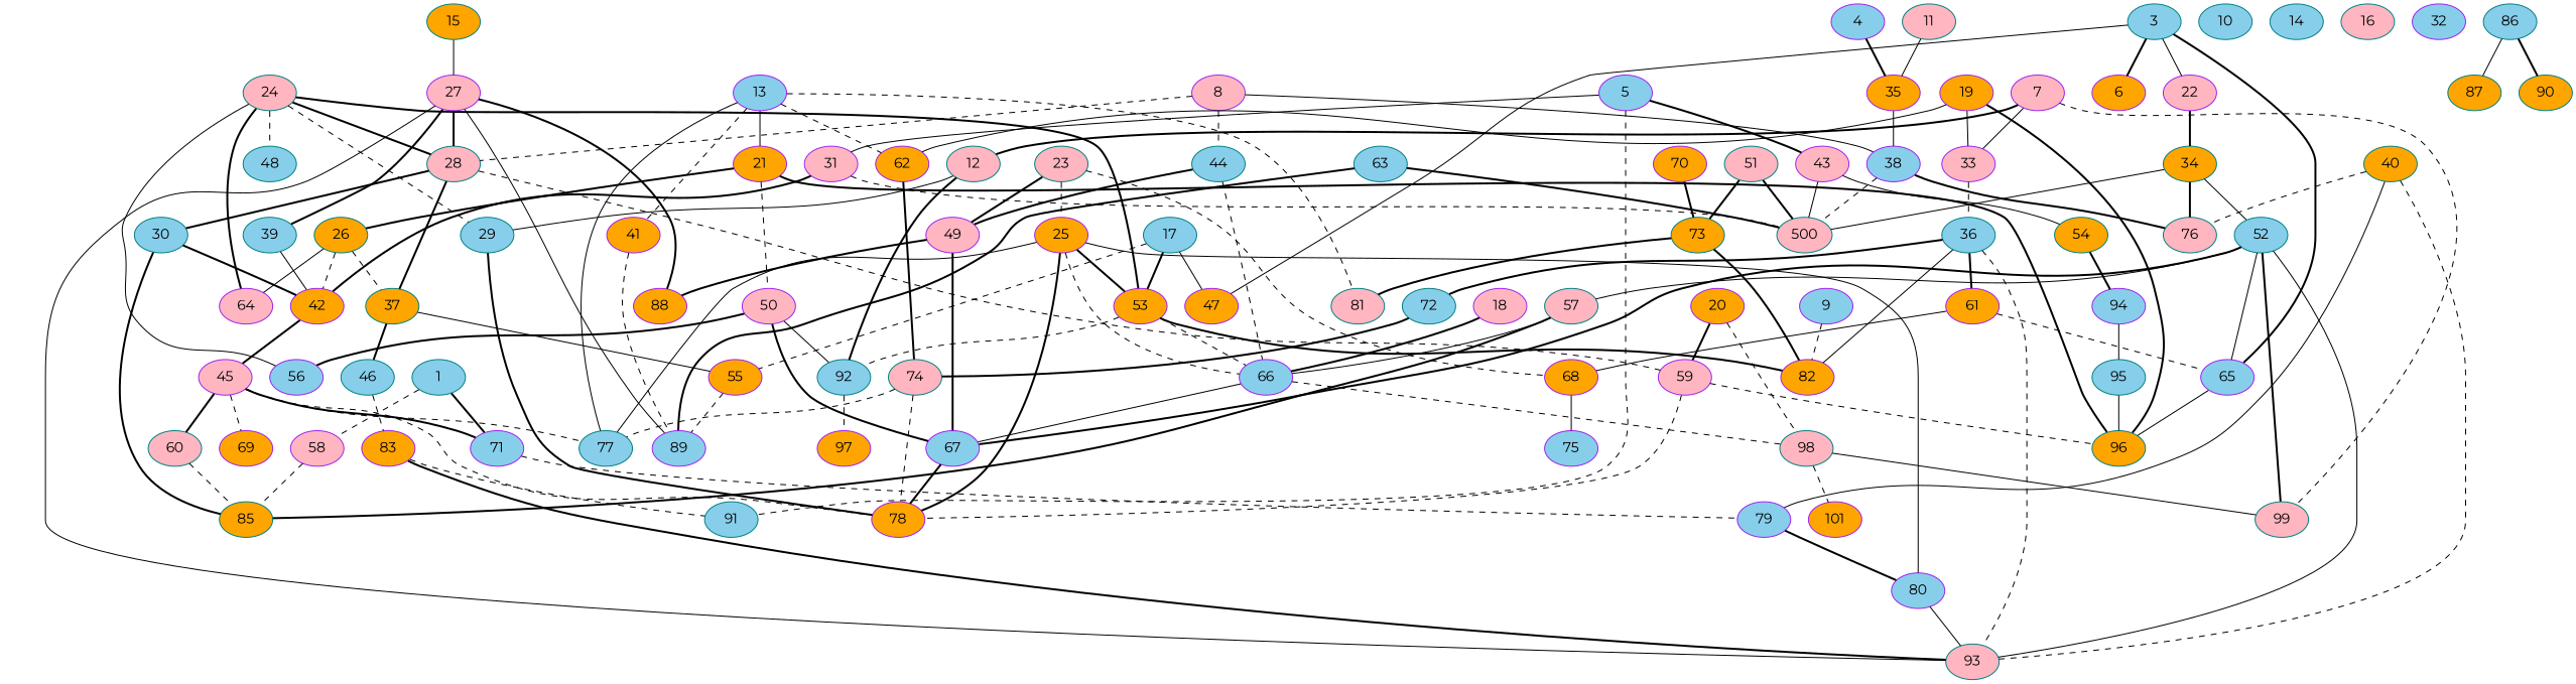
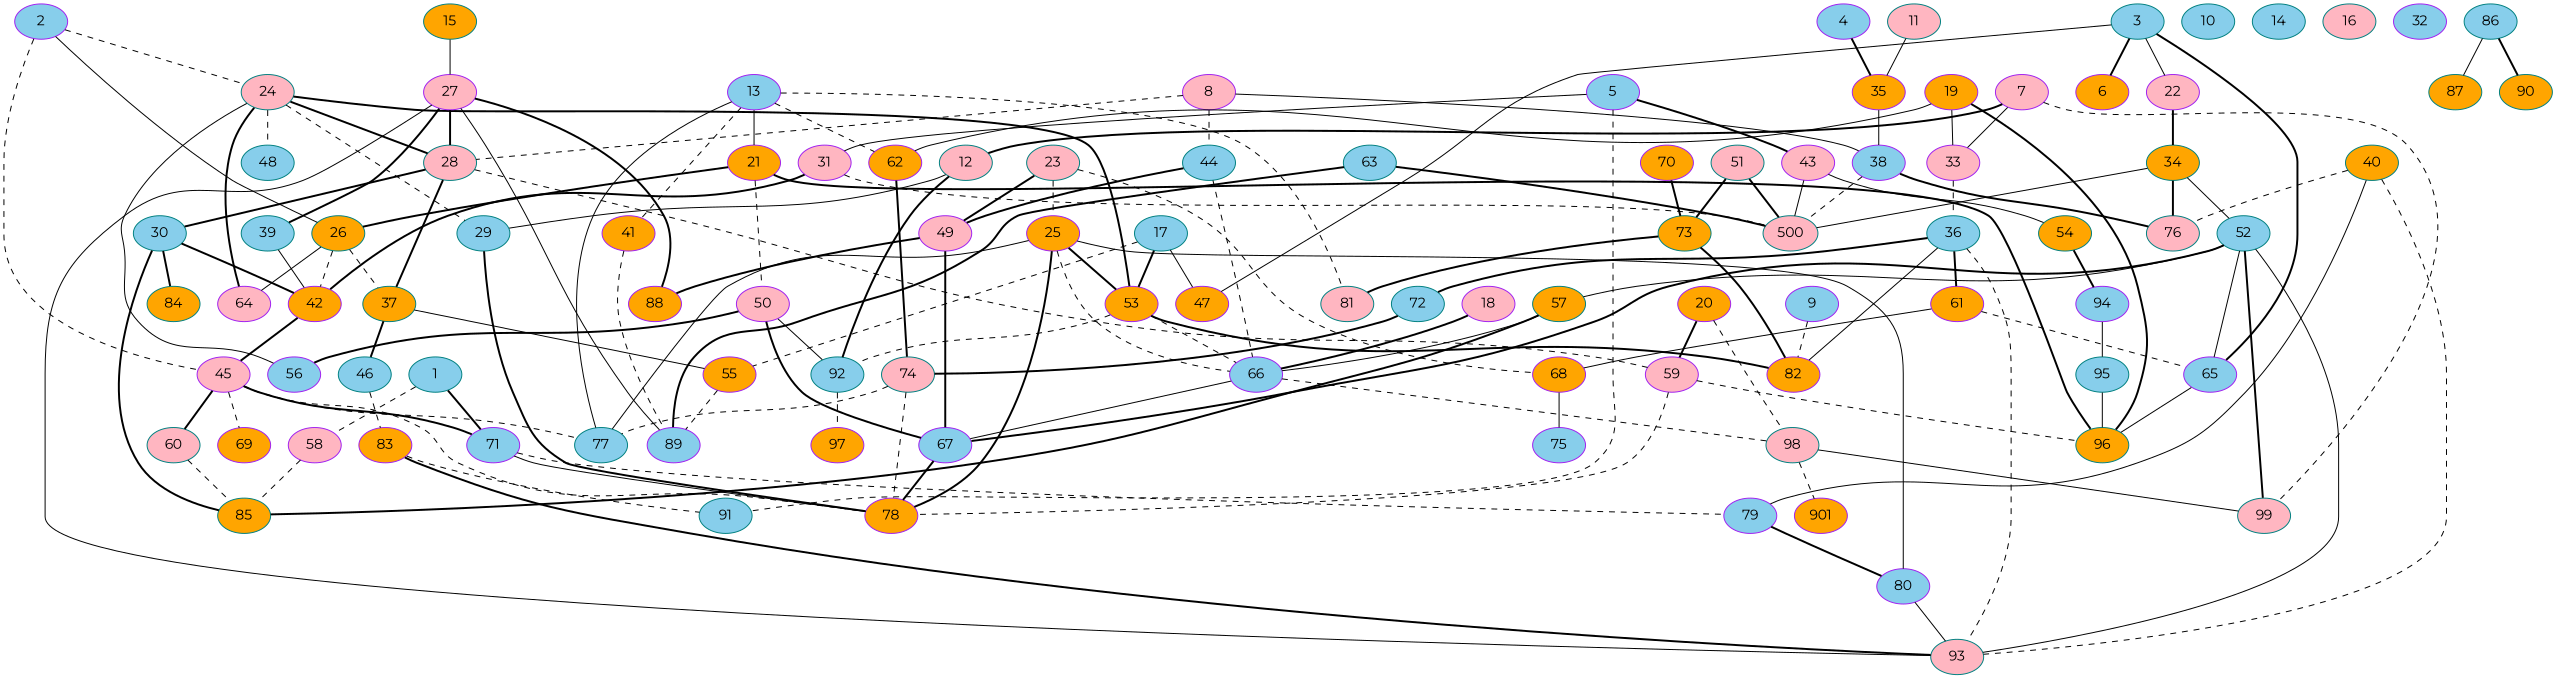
  graph {
    fontname=Montserrat
    node [color=purple fillcolor=skyblue fontname=Montserrat style=filled]
    edge [fontname=Montserrat style=bold]
    1 [color=teal]
    58 [fillcolor=lightpink]
    71
    85 [color=teal fillcolor=orange]
    78 [fillcolor=orange]
    79
    24 [color=teal fillcolor=lightpink]
+   2
    26 [color=teal fillcolor=orange]
    45 [fillcolor=lightpink]
    28 [color=teal fillcolor=lightpink]
    29 [color=teal]
    53 [fillcolor=orange]
    48 [color=teal]
    56
    64 [fillcolor=lightpink]
    37 [color=teal fillcolor=orange]
    42 [fillcolor=orange]
    77 [color=teal]
    60 [color=teal fillcolor=lightpink]
    69 [fillcolor=orange]
    3 [color=teal]
    6 [fillcolor=orange]
    22 [fillcolor=lightpink]
    47 [fillcolor=orange]
    65
    34 [color=teal fillcolor=orange]
    96 [color=teal fillcolor=orange]
    35 [fillcolor=orange]
    4
    38
    31 [fillcolor=lightpink]
    5
    43 [fillcolor=lightpink]
    91 [color=teal]
    n36 [color=teal fillcolor=lightpink label=500]
    54 [color=teal fillcolor=orange]
    7 [fillcolor=lightpink]
    12 [color=teal fillcolor=lightpink]
    33 [fillcolor=lightpink]
    99 [color=teal fillcolor=lightpink]
    92 [color=teal]
    36 [color=teal]
    8 [fillcolor=lightpink]
    44 [color=teal]
    59 [fillcolor=lightpink]
    30 [color=teal]
    76 [color=teal fillcolor=lightpink]
    66
    49 [fillcolor=lightpink]
    82 [fillcolor=orange]
    9
    10 [color=teal]
    11 [color=teal fillcolor=lightpink]
    97 [fillcolor=orange]
    21 [fillcolor=orange]
    13
    41 [fillcolor=orange]
    62 [fillcolor=orange]
    81 [color=teal fillcolor=lightpink]
    50 [fillcolor=lightpink]
    89
    74 [color=teal fillcolor=lightpink]
    14 [color=teal]
    15 [color=teal fillcolor=orange]
    27 [fillcolor=lightpink]
    39 [color=teal]
    88 [fillcolor=orange]
    93 [color=teal fillcolor=lightpink]
    16 [color=teal fillcolor=lightpink]
    17 [color=teal]
    55 [fillcolor=orange]
    18 [fillcolor=lightpink]
    98 [color=teal fillcolor=lightpink]
    67
    19 [fillcolor=orange]
    20 [fillcolor=orange]
-   101 [fillcolor=orange]
+   101 [fillcolor=orange label=901]
    52 [color=teal]
    23 [color=teal fillcolor=lightpink]
    25 [fillcolor=orange]
    68 [fillcolor=orange]
    80
    75
    46 [color=teal]
+   84 [color=teal fillcolor=orange]
    32
    61 [fillcolor=orange]
    72 [color=teal]
-   57 [color=teal fillcolor=lightpink]
+   57 [color=teal fillcolor=orange]
    83 [fillcolor=orange]
    86 [color=teal]
    87 [color=teal fillcolor=orange]
    90 [color=teal fillcolor=orange]
    40 [color=teal fillcolor=orange]
    94
    51 [color=teal fillcolor=lightpink]
    73 [color=teal fillcolor=orange]
    95 [color=teal]
    63 [color=teal]
    70 [fillcolor=orange]
    1 -- 58 [style=dashed]
    1 -- 71
    58 -- 85 [style=dashed]
+   71 -- 78 [style=solid]
    71 -- 79 [style=dashed]
    79 -- 80
    24 -- 28
    24 -- 29 [style=dashed]
    24 -- 53
    24 -- 48 [style=dashed]
    24 -- 56 [style=solid]
    24 -- 64
+   2 -- 24 [style=dashed]
+   2 -- 26 [style=solid]
+   2 -- 45 [style=dashed]
    26 -- 64 [style=solid]
    26 -- 37 [style=dashed]
    26 -- 42 [style=dashed]
    45 -- 71
    45 -- 78 [style=dashed]
    45 -- 77 [style=dashed]
    45 -- 60
    45 -- 69 [style=dashed]
    28 -- 37
    28 -- 59 [style=dashed]
    28 -- 30
    29 -- 78
    53 -- 92 [style=dashed]
    53 -- 66 [style=dashed]
    53 -- 82
    37 -- 55 [style=solid]
    37 -- 46
    42 -- 45
    60 -- 85 [style=dashed]
    3 -- 6
    3 -- 22 [style=solid]
    3 -- 47 [style=solid]
    3 -- 65
    22 -- 34
    65 -- 96 [style=solid]
    34 -- n36 [style=solid]
    34 -- 76
    34 -- 52 [style=solid]
    35 -- 38 [style=solid]
    4 -- 35
    38 -- n36 [style=dashed]
    38 -- 76
    31 -- 42
    31 -- n36 [style=dashed]
    5 -- 31 [style=solid]
    5 -- 43
    5 -- 91 [style=dashed]
    43 -- n36 [style=solid]
    43 -- 54 [style=solid]
    54 -- 94
    7 -- 12
    7 -- 33 [style=solid]
    7 -- 99 [style=dashed]
    12 -- 29 [style=solid]
    12 -- 92
    33 -- 36 [style=dashed]
    92 -- 97 [style=dashed]
    36 -- 82 [style=solid]
    36 -- 93 [style=dashed]
    36 -- 61
    36 -- 72
    8 -- 28 [style=dashed]
    8 -- 38 [style=solid]
    8 -- 44 [style=dashed]
    44 -- 66 [style=dashed]
    44 -- 49
    59 -- 78 [style=dashed]
    59 -- 96 [style=dashed]
    30 -- 85
    30 -- 42
+   30 -- 84
    66 -- 98 [style=dashed]
    66 -- 67 [style=solid]
    49 -- 88
    49 -- 67
    9 -- 82 [style=dashed]
    11 -- 35 [style=solid]
    21 -- 26
    21 -- 96
    21 -- 50 [style=dashed]
    13 -- 77 [style=solid]
    13 -- 21 [style=solid]
    13 -- 41 [style=dashed]
    13 -- 62 [style=dashed]
    13 -- 81 [style=dashed]
    41 -- 89 [style=dashed]
    62 -- 74
    50 -- 56
    50 -- 92 [style=solid]
    50 -- 67
    74 -- 78 [style=dashed]
    74 -- 77 [style=dashed]
    15 -- 27 [style=solid]
    27 -- 28
    27 -- 89 [style=solid]
    27 -- 39
    27 -- 88
    27 -- 93 [style=solid]
    39 -- 42 [style=solid]
    17 -- 53
    17 -- 47 [style=solid]
    17 -- 55 [style=dashed]
    55 -- 89 [style=dashed]
    18 -- 66
    98 -- 99 [style=solid]
    98 -- 101 [style=dashed]
    67 -- 78
    19 -- 96
    19 -- 33 [style=solid]
    19 -- 62 [style=solid]
    20 -- 59
    20 -- 98 [style=dashed]
    52 -- 65 [style=solid]
    52 -- 99
    52 -- 93 [style=solid]
    52 -- 67
    52 -- 57 [style=solid]
    23 -- 49
    23 -- 25 [style=dashed]
    23 -- 68 [style=dashed]
    25 -- 78
    25 -- 53
    25 -- 77 [style=solid]
    25 -- 66 [style=dashed]
    25 -- 80 [style=solid]
    68 -- 75 [style=solid]
    80 -- 93 [style=solid]
    46 -- 83 [style=dashed]
    61 -- 65 [style=dashed]
    61 -- 68 [style=solid]
    72 -- 74
    57 -- 85
    57 -- 66 [style=solid]
    83 -- 91 [style=dashed]
    83 -- 93
    86 -- 87 [style=solid]
    86 -- 90
    40 -- 79 [style=solid]
    40 -- 76 [style=dashed]
    40 -- 93 [style=dashed]
    94 -- 95 [style=solid]
    51 -- n36
    51 -- 73
    73 -- 82
    73 -- 81
    95 -- 96 [style=solid]
    63 -- n36
    63 -- 89
    70 -- 73
  }
